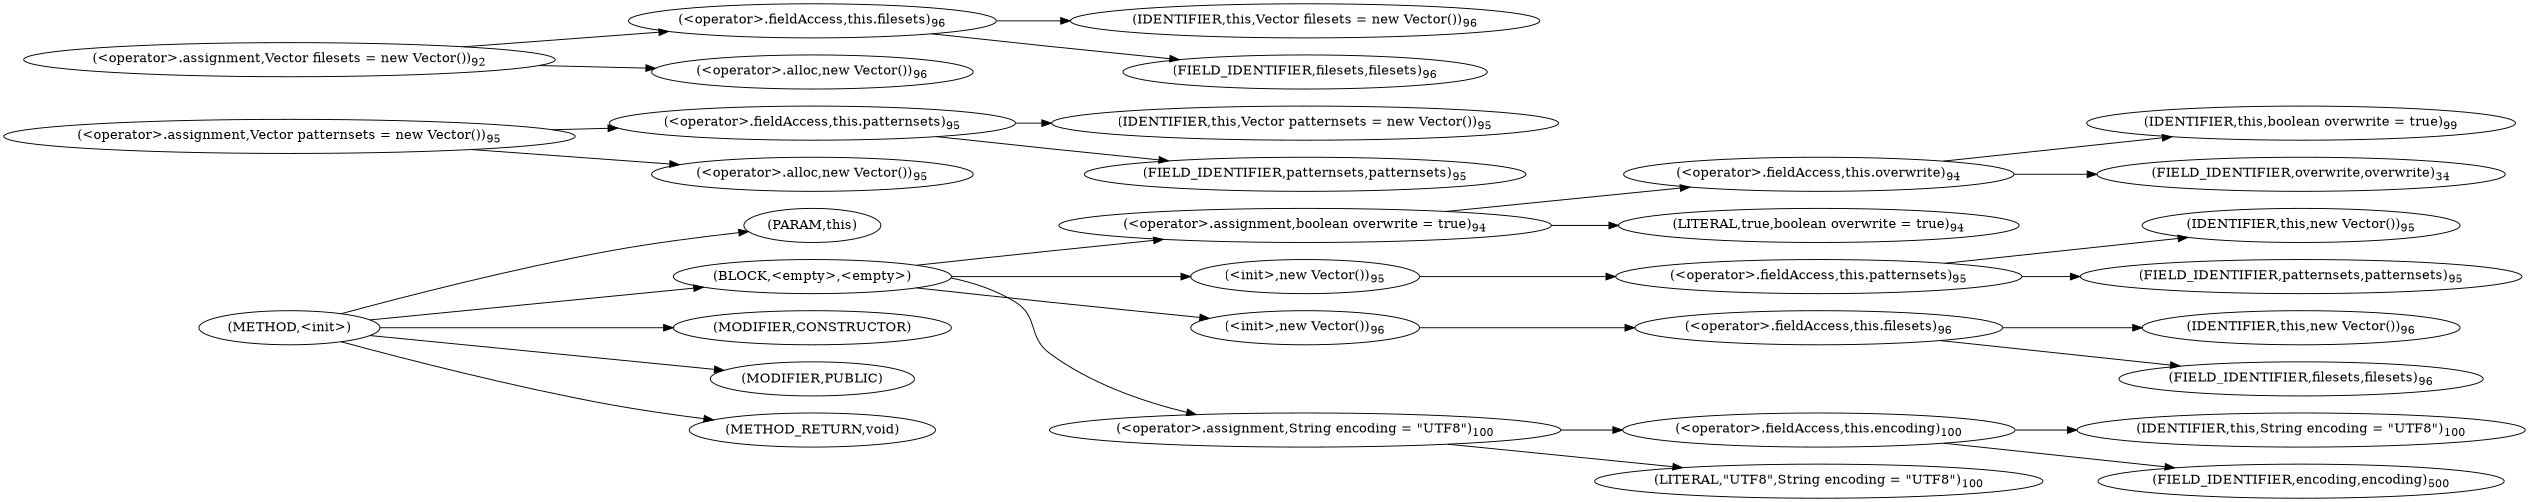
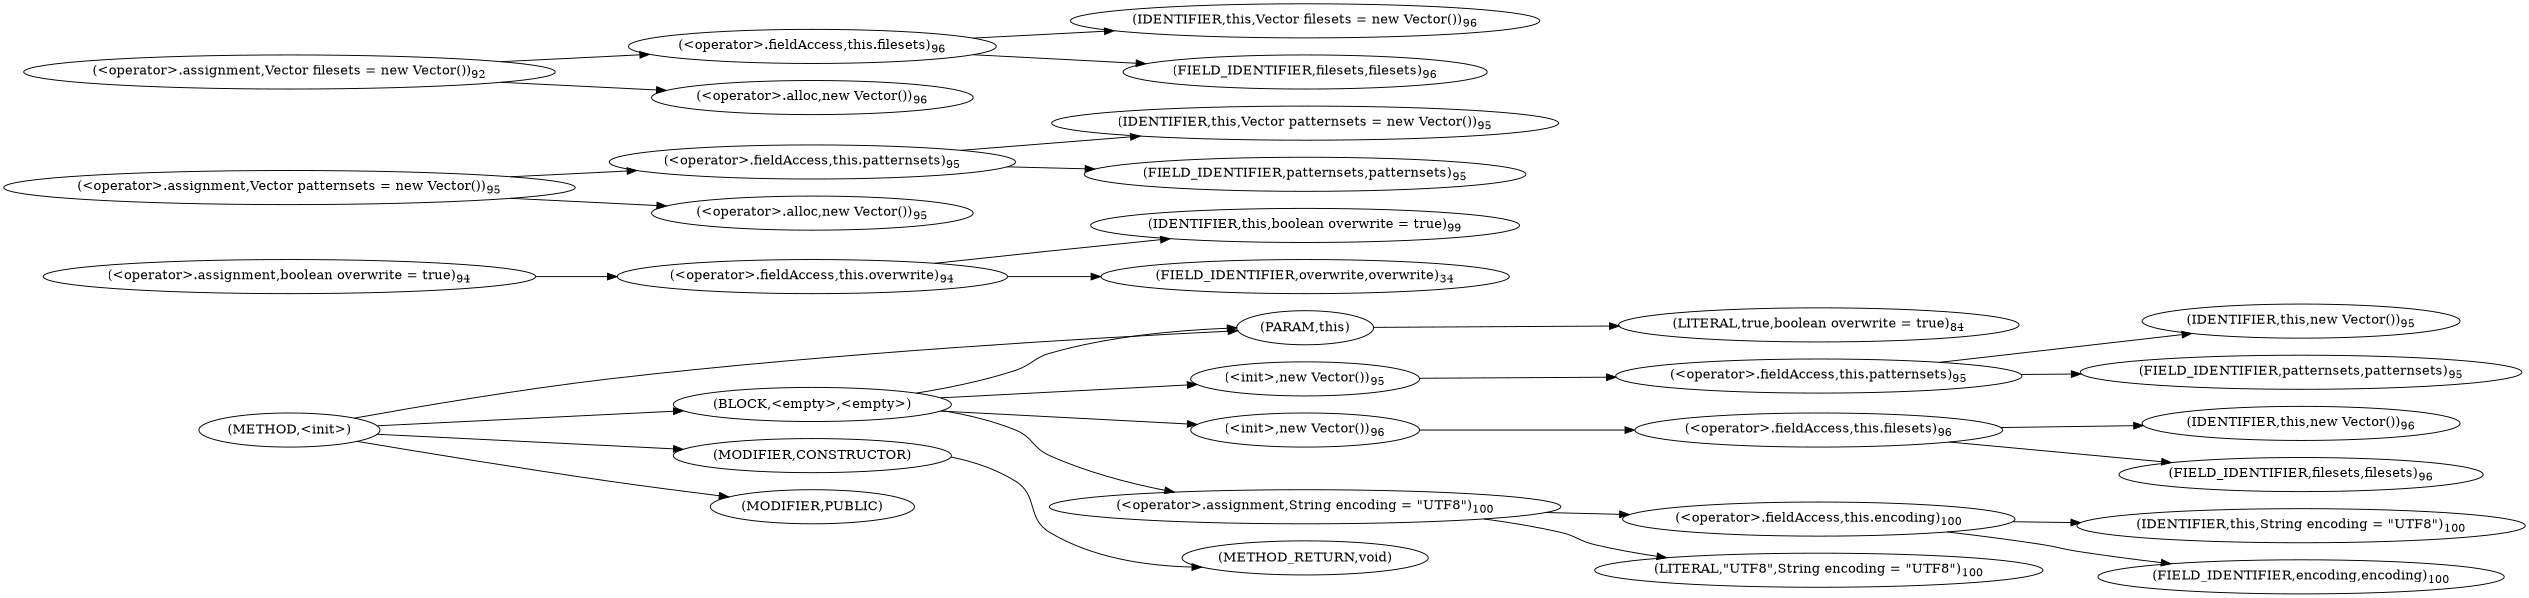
  digraph {
    rankdir=LR
    n1 [label=<(METHOD,&lt;init&gt;)>]
    n2 [label=<(PARAM,this)>]
    n3 [label=<(BLOCK,&lt;empty&gt;,&lt;empty&gt;)>]
    n4 [label=<(MODIFIER,CONSTRUCTOR)>]
    n5 [label=<(MODIFIER,PUBLIC)>]
    n6 [label=<(METHOD_RETURN,void)>]
    n7 [label=<(&lt;operator&gt;.assignment,boolean overwrite = true)<SUB>94</SUB>>]
    n8 [label=<(&lt;init&gt;,new Vector())<SUB>95</SUB>>]
    n9 [label=<(&lt;init&gt;,new Vector())<SUB>96</SUB>>]
    n10 [label=<(&lt;operator&gt;.assignment,String encoding = &quot;UTF8&quot;)<SUB>100</SUB>>]
    n11 [label=<(&lt;operator&gt;.fieldAccess,this.overwrite)<SUB>94</SUB>>]
-   n12 [label=<(LITERAL,true,boolean overwrite = true)<SUB>94</SUB>>]
+   n12 [label=<(LITERAL,true,boolean overwrite = true)<SUB>84</SUB>>]
    n13 [label=<(&lt;operator&gt;.assignment,Vector patternsets = new Vector())<SUB>95</SUB>>]
    n14 [label=<(&lt;operator&gt;.fieldAccess,this.patternsets)<SUB>95</SUB>>]
    n15 [label=<(&lt;operator&gt;.alloc,new Vector())<SUB>95</SUB>>]
    n16 [label=<(&lt;operator&gt;.fieldAccess,this.patternsets)<SUB>95</SUB>>]
    n17 [label=<(&lt;operator&gt;.assignment,Vector filesets = new Vector())<SUB>92</SUB>>]
    n18 [label=<(&lt;operator&gt;.fieldAccess,this.filesets)<SUB>96</SUB>>]
    n19 [label=<(&lt;operator&gt;.alloc,new Vector())<SUB>96</SUB>>]
    n20 [label=<(&lt;operator&gt;.fieldAccess,this.filesets)<SUB>96</SUB>>]
    n21 [label=<(&lt;operator&gt;.fieldAccess,this.encoding)<SUB>100</SUB>>]
    n22 [label=<(LITERAL,&quot;UTF8&quot;,String encoding = &quot;UTF8&quot;)<SUB>100</SUB>>]
    n23 [label=<(IDENTIFIER,this,boolean overwrite = true)<SUB>99</SUB>>]
    n24 [label=<(FIELD_IDENTIFIER,overwrite,overwrite)<SUB>34</SUB>>]
    n25 [label=<(IDENTIFIER,this,Vector patternsets = new Vector())<SUB>95</SUB>>]
    n26 [label=<(FIELD_IDENTIFIER,patternsets,patternsets)<SUB>95</SUB>>]
    n27 [label=<(IDENTIFIER,this,new Vector())<SUB>95</SUB>>]
    n28 [label=<(FIELD_IDENTIFIER,patternsets,patternsets)<SUB>95</SUB>>]
    n29 [label=<(IDENTIFIER,this,Vector filesets = new Vector())<SUB>96</SUB>>]
    n30 [label=<(FIELD_IDENTIFIER,filesets,filesets)<SUB>96</SUB>>]
    n31 [label=<(IDENTIFIER,this,new Vector())<SUB>96</SUB>>]
    n32 [label=<(FIELD_IDENTIFIER,filesets,filesets)<SUB>96</SUB>>]
    n33 [label=<(IDENTIFIER,this,String encoding = &quot;UTF8&quot;)<SUB>100</SUB>>]
-   n34 [label=<(FIELD_IDENTIFIER,encoding,encoding)<SUB>500</SUB>>]
+   n34 [label=<(FIELD_IDENTIFIER,encoding,encoding)<SUB>100</SUB>>]
    n1 -> n2
    n1 -> n3
    n1 -> n4
    n1 -> n5
-   n1 -> n6
-   n3 -> n7
+   n4 -> n6
+   n3 -> n2
    n3 -> n8
    n3 -> n9
    n3 -> n10
    n7 -> n11
-   n7 -> n12
+   n2 -> n12
    n8 -> n16
    n9 -> n20
    n10 -> n21
    n10 -> n22
    n11 -> n23
    n11 -> n24
    n13 -> n14
    n13 -> n15
    n14 -> n25
    n14 -> n26
    n16 -> n27
    n16 -> n28
    n17 -> n18
    n17 -> n19
    n18 -> n29
    n18 -> n30
    n20 -> n31
    n20 -> n32
    n21 -> n33
    n21 -> n34
  }
